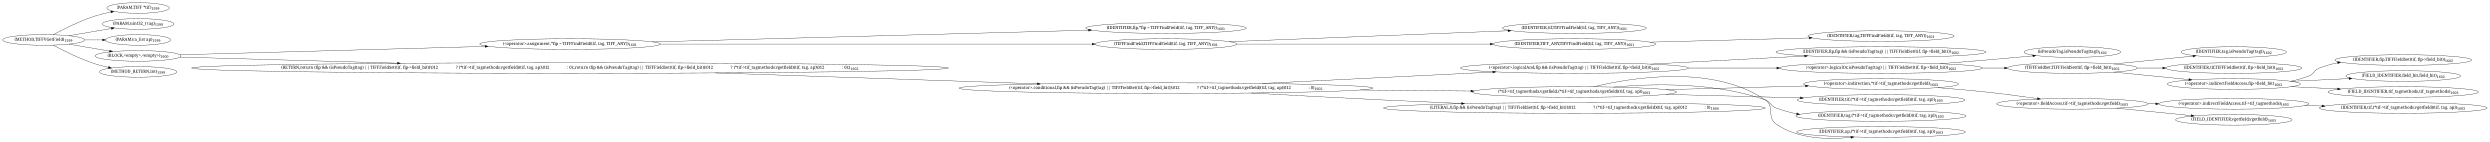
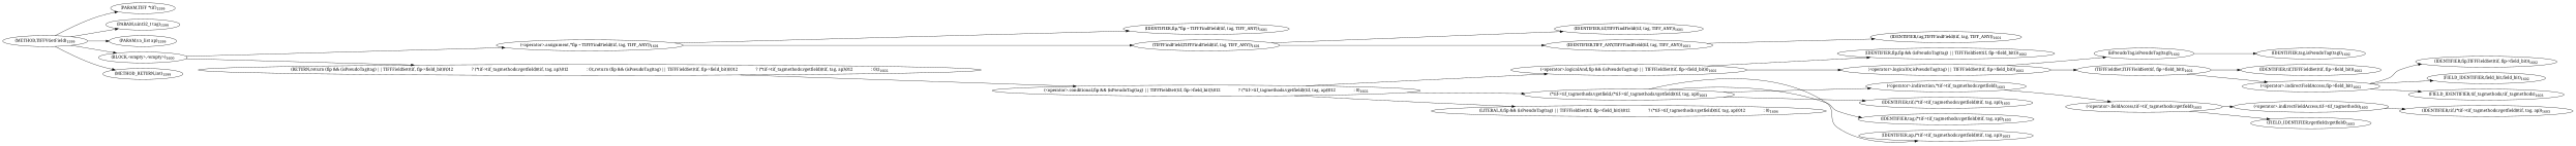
  digraph {
    fontname="Noto Serif"
    rankdir=LR
    node [fontname="Noto Serif"]
    edge [fontname="Noto Serif"]
    n1 [label=<(METHOD,TIFFVGetField)<SUB>1599</SUB>>]
    n2 [label=<(PARAM,TIFF *tif)<SUB>1599</SUB>>]
    n3 [label=<(PARAM,uint32_t tag)<SUB>1599</SUB>>]
    n4 [label=<(PARAM,va_list ap)<SUB>1599</SUB>>]
    n5 [label=<(BLOCK,&lt;empty&gt;,&lt;empty&gt;)<SUB>1600</SUB>>]
    n6 [label=<(METHOD_RETURN,int)<SUB>1599</SUB>>]
    n7 [label=<(&lt;operator&gt;.assignment,*fip = TIFFFindField(tif, tag, TIFF_ANY))<SUB>1601</SUB>>]
    n8 [label=<(RETURN,return (fip &amp;&amp; (isPseudoTag(tag) || TIFFFieldSet(tif, fip-&gt;field_bit))\012                ? (*tif-&gt;tif_tagmethods.vgetfield)(tif, tag, ap)\012                : 0);,return (fip &amp;&amp; (isPseudoTag(tag) || TIFFFieldSet(tif, fip-&gt;field_bit))\012                ? (*tif-&gt;tif_tagmethods.vgetfield)(tif, tag, ap)\012                : 0);)<SUB>1602</SUB>>]
    n9 [label=<(IDENTIFIER,fip,*fip = TIFFFindField(tif, tag, TIFF_ANY))<SUB>1601</SUB>>]
    n10 [label=<(TIFFFindField,TIFFFindField(tif, tag, TIFF_ANY))<SUB>1601</SUB>>]
    n11 [label=<(&lt;operator&gt;.conditional,fip &amp;&amp; (isPseudoTag(tag) || TIFFFieldSet(tif, fip-&gt;field_bit))\012                ? (*tif-&gt;tif_tagmethods.vgetfield)(tif, tag, ap)\012                : 0)<SUB>1602</SUB>>]
    n12 [label=<(IDENTIFIER,tif,TIFFFindField(tif, tag, TIFF_ANY))<SUB>1601</SUB>>]
    n13 [label=<(IDENTIFIER,TIFF_ANY,TIFFFindField(tif, tag, TIFF_ANY))<SUB>1601</SUB>>]
    n14 [label=<(IDENTIFIER,tag,TIFFFindField(tif, tag, TIFF_ANY))<SUB>1601</SUB>>]
    n15 [label=<(&lt;operator&gt;.logicalAnd,fip &amp;&amp; (isPseudoTag(tag) || TIFFFieldSet(tif, fip-&gt;field_bit)))<SUB>1602</SUB>>]
    n16 [label=<(*tif-&gt;tif_tagmethods.vgetfield,(*tif-&gt;tif_tagmethods.vgetfield)(tif, tag, ap))<SUB>1603</SUB>>]
    n17 [label=<(LITERAL,0,fip &amp;&amp; (isPseudoTag(tag) || TIFFFieldSet(tif, fip-&gt;field_bit))\012                ? (*tif-&gt;tif_tagmethods.vgetfield)(tif, tag, ap)\012                : 0)<SUB>1604</SUB>>]
    n18 [label=<(IDENTIFIER,fip,fip &amp;&amp; (isPseudoTag(tag) || TIFFFieldSet(tif, fip-&gt;field_bit)))<SUB>1602</SUB>>]
    n19 [label=<(&lt;operator&gt;.logicalOr,isPseudoTag(tag) || TIFFFieldSet(tif, fip-&gt;field_bit))<SUB>1602</SUB>>]
    n20 [label=<(&lt;operator&gt;.indirection,*tif-&gt;tif_tagmethods.vgetfield)<SUB>1603</SUB>>]
    n21 [label=<(IDENTIFIER,tif,(*tif-&gt;tif_tagmethods.vgetfield)(tif, tag, ap))<SUB>1603</SUB>>]
    n22 [label=<(IDENTIFIER,tag,(*tif-&gt;tif_tagmethods.vgetfield)(tif, tag, ap))<SUB>1603</SUB>>]
    n23 [label=<(IDENTIFIER,ap,(*tif-&gt;tif_tagmethods.vgetfield)(tif, tag, ap))<SUB>1603</SUB>>]
    n24 [label=<(isPseudoTag,isPseudoTag(tag))<SUB>1602</SUB>>]
    n25 [label=<(TIFFFieldSet,TIFFFieldSet(tif, fip-&gt;field_bit))<SUB>1602</SUB>>]
    n26 [label=<(IDENTIFIER,tag,isPseudoTag(tag))<SUB>1602</SUB>>]
    n27 [label=<(IDENTIFIER,tif,TIFFFieldSet(tif, fip-&gt;field_bit))<SUB>1602</SUB>>]
    n28 [label=<(&lt;operator&gt;.indirectFieldAccess,fip-&gt;field_bit)<SUB>1602</SUB>>]
    n29 [label=<(IDENTIFIER,fip,TIFFFieldSet(tif, fip-&gt;field_bit))<SUB>1602</SUB>>]
    n30 [label=<(FIELD_IDENTIFIER,field_bit,field_bit)<SUB>1602</SUB>>]
    n31 [label=<(FIELD_IDENTIFIER,tif_tagmethods,tif_tagmethods)<SUB>1603</SUB>>]
    n32 [label=<(&lt;operator&gt;.fieldAccess,tif-&gt;tif_tagmethods.vgetfield)<SUB>1603</SUB>>]
    n33 [label=<(&lt;operator&gt;.indirectFieldAccess,tif-&gt;tif_tagmethods)<SUB>1603</SUB>>]
    n34 [label=<(FIELD_IDENTIFIER,vgetfield,vgetfield)<SUB>1603</SUB>>]
    n35 [label=<(IDENTIFIER,tif,(*tif-&gt;tif_tagmethods.vgetfield)(tif, tag, ap))<SUB>1603</SUB>>]
    n1 -> n2
    n1 -> n3
    n1 -> n4
    n1 -> n5
    n1 -> n6
    n5 -> n7
    n5 -> n8
    n7 -> n9
    n7 -> n10
    n8 -> n11
    n10 -> n12
    n10 -> n13
    n11 -> n15
    n11 -> n16
    n11 -> n17
    n13 -> n14
    n15 -> n18
    n15 -> n19
    n16 -> n20
    n16 -> n21
    n16 -> n22
    n16 -> n23
    n19 -> n24
    n19 -> n25
    n20 -> n32
-   n25 -> n26
+   n24 -> n26
    n25 -> n27
    n25 -> n28
    n28 -> n29
    n28 -> n30
    n28 -> n31
    n32 -> n33
    n32 -> n34
    n33 -> n35
  }
